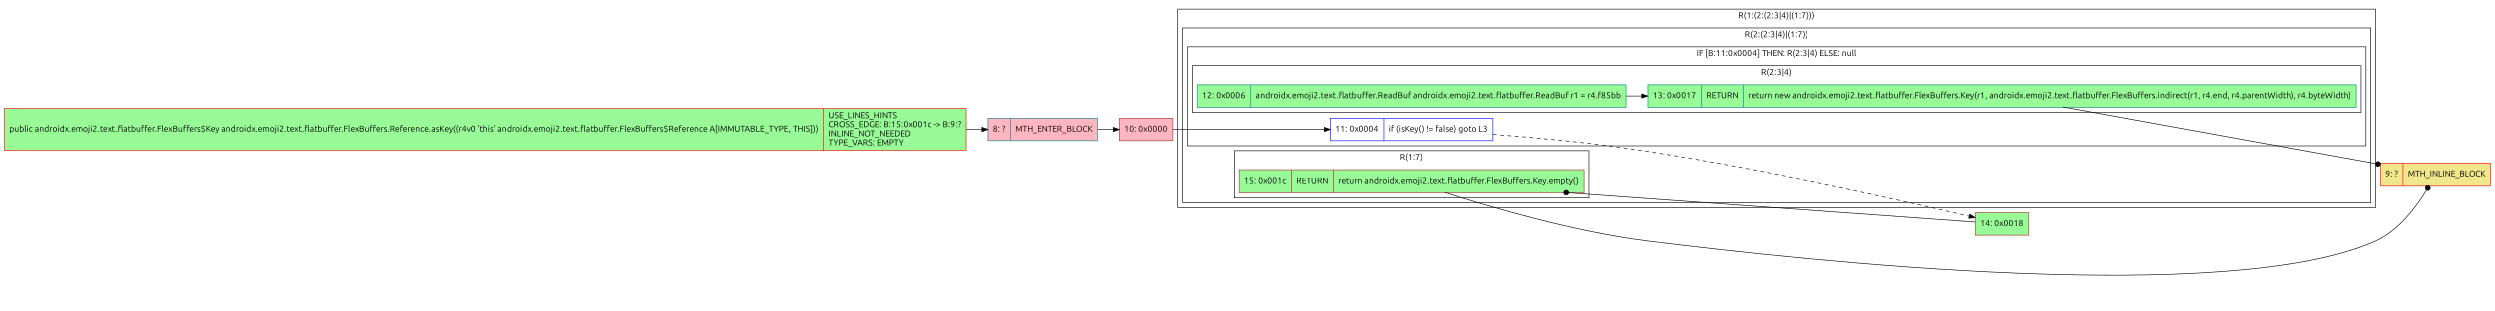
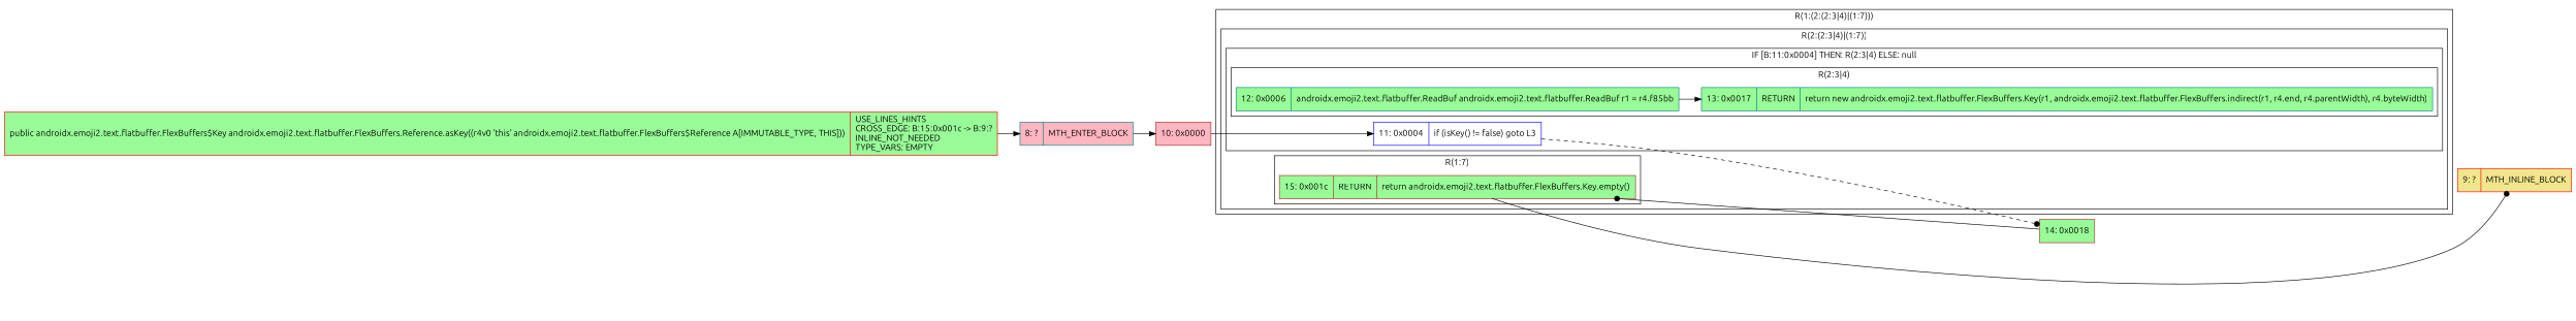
  digraph {
    fontname=Ubuntu
    rankdir=LR
    node [color=teal fillcolor=palegreen fontname=Ubuntu shape=record style=filled]
    edge [arrowhead=normal fontname=Ubuntu]
    n1 [label="{12\:\ 0x0006|androidx.emoji2.text.flatbuffer.ReadBuf androidx.emoji2.text.flatbuffer.ReadBuf r1 = r4.f85bb\l}"]
    n2 [label="{13\:\ 0x0017|RETURN\l|return new androidx.emoji2.text.flatbuffer.FlexBuffers.Key(r1, androidx.emoji2.text.flatbuffer.FlexBuffers.indirect(r1, r4.end, r4.parentWidth), r4.byteWidth)\l}"]
    n3 [color=blue fillcolor=white label="{11\:\ 0x0004|if (isKey() != false) goto L3\l}"]
    n4 [color=brown label="{15\:\ 0x001c|RETURN\l|return androidx.emoji2.text.flatbuffer.FlexBuffers.Key.empty()\l}"]
    n5 [color=red fillcolor=khaki label="{9\:\ ?|MTH_INLINE_BLOCK\l}"]
    n6 [color=brown label="{14\:\ 0x0018}"]
    n7 [fillcolor=lightpink label="{8\:\ ?|MTH_ENTER_BLOCK\l}"]
    n8 [color=brown fillcolor=lightpink label="{10\:\ 0x0000}"]
    n9 [color=red label="{public androidx.emoji2.text.flatbuffer.FlexBuffers$Key androidx.emoji2.text.flatbuffer.FlexBuffers.Reference.asKey((r4v0 'this' androidx.emoji2.text.flatbuffer.FlexBuffers$Reference A[IMMUTABLE_TYPE, THIS]))  | USE_LINES_HINTS\lCROSS_EDGE: B:15:0x001c \-\> B:9:?\lINLINE_NOT_NEEDED\lTYPE_VARS: EMPTY\l}"]
    subgraph cluster_1 {
      label="R(1:(2:(2:3|4)|(1:7)))"
      subgraph cluster_2 {
        label="R(2:(2:3|4)|(1:7))"
        subgraph cluster_3 {
          label="IF [B:11:0x0004] THEN: R(2:3|4) ELSE: null"
          n3
          subgraph cluster_4 {
            label="R(2:3|4)"
            n1
            n2
          }
        }
        subgraph cluster_5 {
          label="R(1:7)"
          n4
        }
      }
    }
    n1 -> n2
-   n2 -> n5 [arrowhead=dot]
-   n3 -> n6 [style=dashed]
+   n3 -> n6 [arrowhead=dot style=dashed]
    n4 -> n5 [arrowhead=dot]
    n6 -> n4 [arrowhead=dot]
    n7 -> n8
    n8 -> n3
    n9 -> n7
  }
